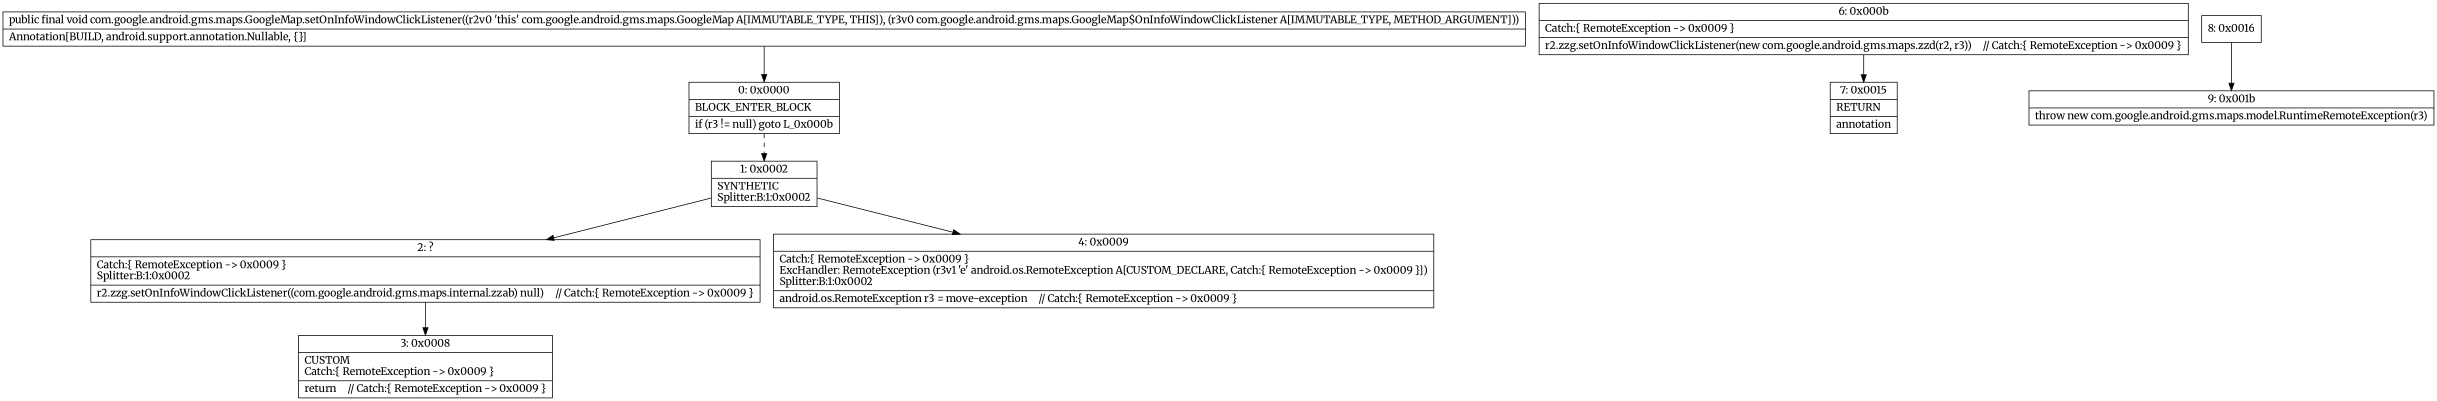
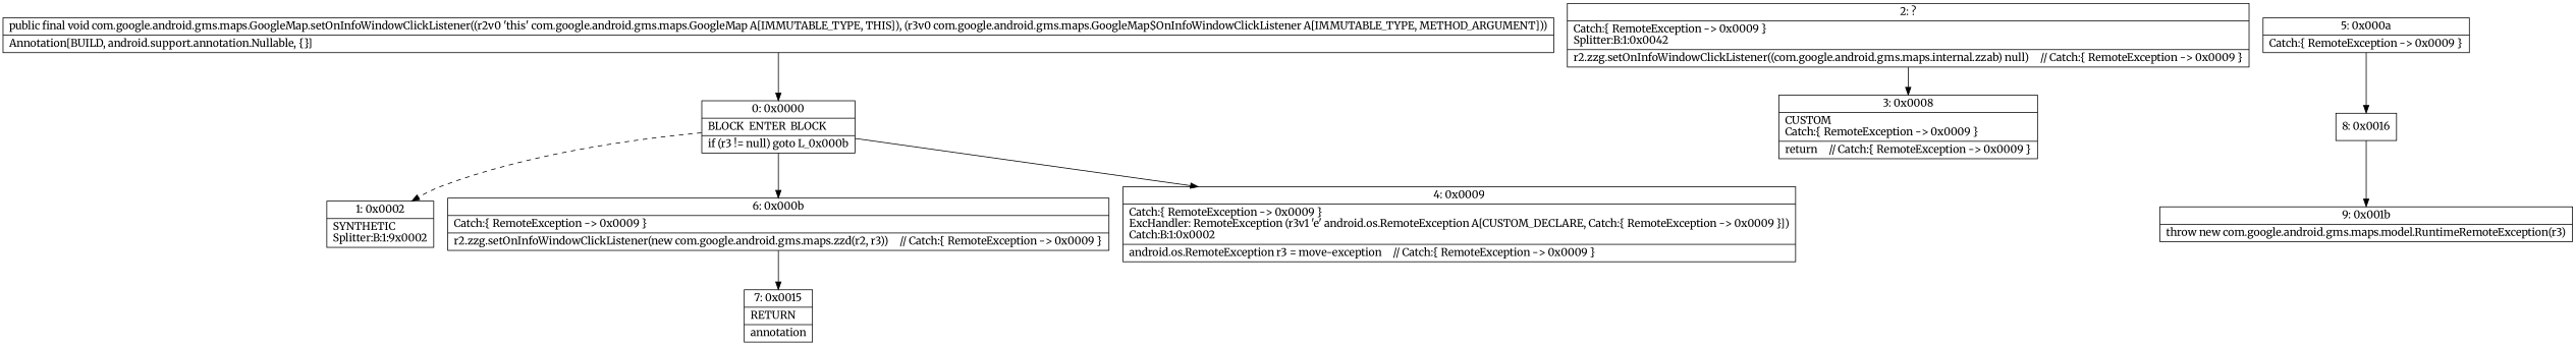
  digraph {
    fontname=Merriweather
    node [fontname=Merriweather shape=record]
    edge [fontname=Merriweather]
    n1 [label="{0\:\ 0x0000|BLOCK_ENTER_BLOCK\l|if (r3 != null) goto L_0x000b\l}"]
-   n2 [label="{1\:\ 0x0002|SYNTHETIC\lSplitter:B:1:0x0002\l}"]
+   n2 [label="{1\:\ 0x0002|SYNTHETIC\lSplitter:B:1:9x0002\l}"]
    n3 [label="{6\:\ 0x000b|Catch:\{ RemoteException \-\> 0x0009 \}\l|r2.zzg.setOnInfoWindowClickListener(new com.google.android.gms.maps.zzd(r2, r3))     \/\/ Catch:\{ RemoteException \-\> 0x0009 \}\l}"]
-   n4 [label="{2\:\ ?|Catch:\{ RemoteException \-\> 0x0009 \}\lSplitter:B:1:0x0002\l|r2.zzg.setOnInfoWindowClickListener((com.google.android.gms.maps.internal.zzab) null)     \/\/ Catch:\{ RemoteException \-\> 0x0009 \}\l}"]
-   n5 [label="{4\:\ 0x0009|Catch:\{ RemoteException \-\> 0x0009 \}\lExcHandler: RemoteException (r3v1 'e' android.os.RemoteException A[CUSTOM_DECLARE, Catch:\{ RemoteException \-\> 0x0009 \}])\lSplitter:B:1:0x0002\l|android.os.RemoteException r3 = move\-exception     \/\/ Catch:\{ RemoteException \-\> 0x0009 \}\l}"]
+   n4 [label="{2\:\ ?|Catch:\{ RemoteException \-\> 0x0009 \}\lSplitter:B:1:0x0042\l|r2.zzg.setOnInfoWindowClickListener((com.google.android.gms.maps.internal.zzab) null)     \/\/ Catch:\{ RemoteException \-\> 0x0009 \}\l}"]
+   n5 [label="{4\:\ 0x0009|Catch:\{ RemoteException \-\> 0x0009 \}\lExcHandler: RemoteException (r3v1 'e' android.os.RemoteException A[CUSTOM_DECLARE, Catch:\{ RemoteException \-\> 0x0009 \}])\lCatch:B:1:0x0002\l|android.os.RemoteException r3 = move\-exception     \/\/ Catch:\{ RemoteException \-\> 0x0009 \}\l}"]
    n6 [label="{7\:\ 0x0015|RETURN\l|annotation\l}"]
    n7 [label="{3\:\ 0x0008|CUSTOM\lCatch:\{ RemoteException \-\> 0x0009 \}\l|return     \/\/ Catch:\{ RemoteException \-\> 0x0009 \}\l}"]
+   n8 [label="{5\:\ 0x000a|Catch:\{ RemoteException \-\> 0x0009 \}\l}"]
    n9 [label="{8\:\ 0x0016}"]
    n10 [label="{9\:\ 0x001b|throw new com.google.android.gms.maps.model.RuntimeRemoteException(r3)\l}"]
    n11 [label="{public final void com.google.android.gms.maps.GoogleMap.setOnInfoWindowClickListener((r2v0 'this' com.google.android.gms.maps.GoogleMap A[IMMUTABLE_TYPE, THIS]), (r3v0 com.google.android.gms.maps.GoogleMap$OnInfoWindowClickListener A[IMMUTABLE_TYPE, METHOD_ARGUMENT]))  | Annotation[BUILD, android.support.annotation.Nullable, \{\}]\l}"]
    n1 -> n2 [style=dashed]
-   n2 -> n4
-   n2 -> n5
+   n1 -> n3
+   n1 -> n5
    n3 -> n6
    n4 -> n7
+   n8 -> n9
    n9 -> n10
    n11 -> n1
  }
